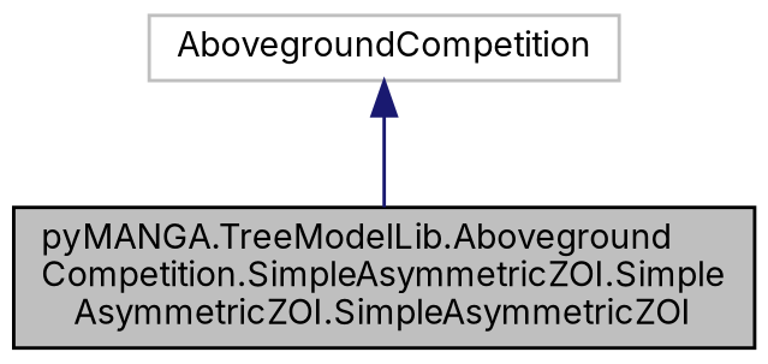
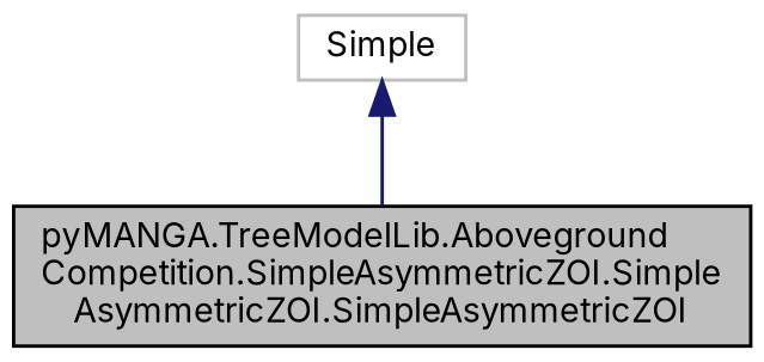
  digraph {
    fontname=Inter
    node [fontname=Inter fontsize=10 shape=record style=filled]
    n1 [color=black fillcolor=grey75 fontcolor=black height=0.2 label="pyMANGA.TreeModelLib.Aboveground\lCompetition.SimpleAsymmetricZOI.Simple\lAsymmetricZOI.SimpleAsymmetricZOI" width=0.4]
-   n2 [color=grey75 fillcolor=white height=0.2 label=AbovegroundCompetition width=0.4]
+   n2 [color=grey75 fillcolor=white height=0.2 label=Simple width=0.4]
    n2 -> n1 [color=midnightblue dir=back fontname=Inter fontsize=10 labelfontname=Helvetica labelfontsize=10 style=solid]
  }
